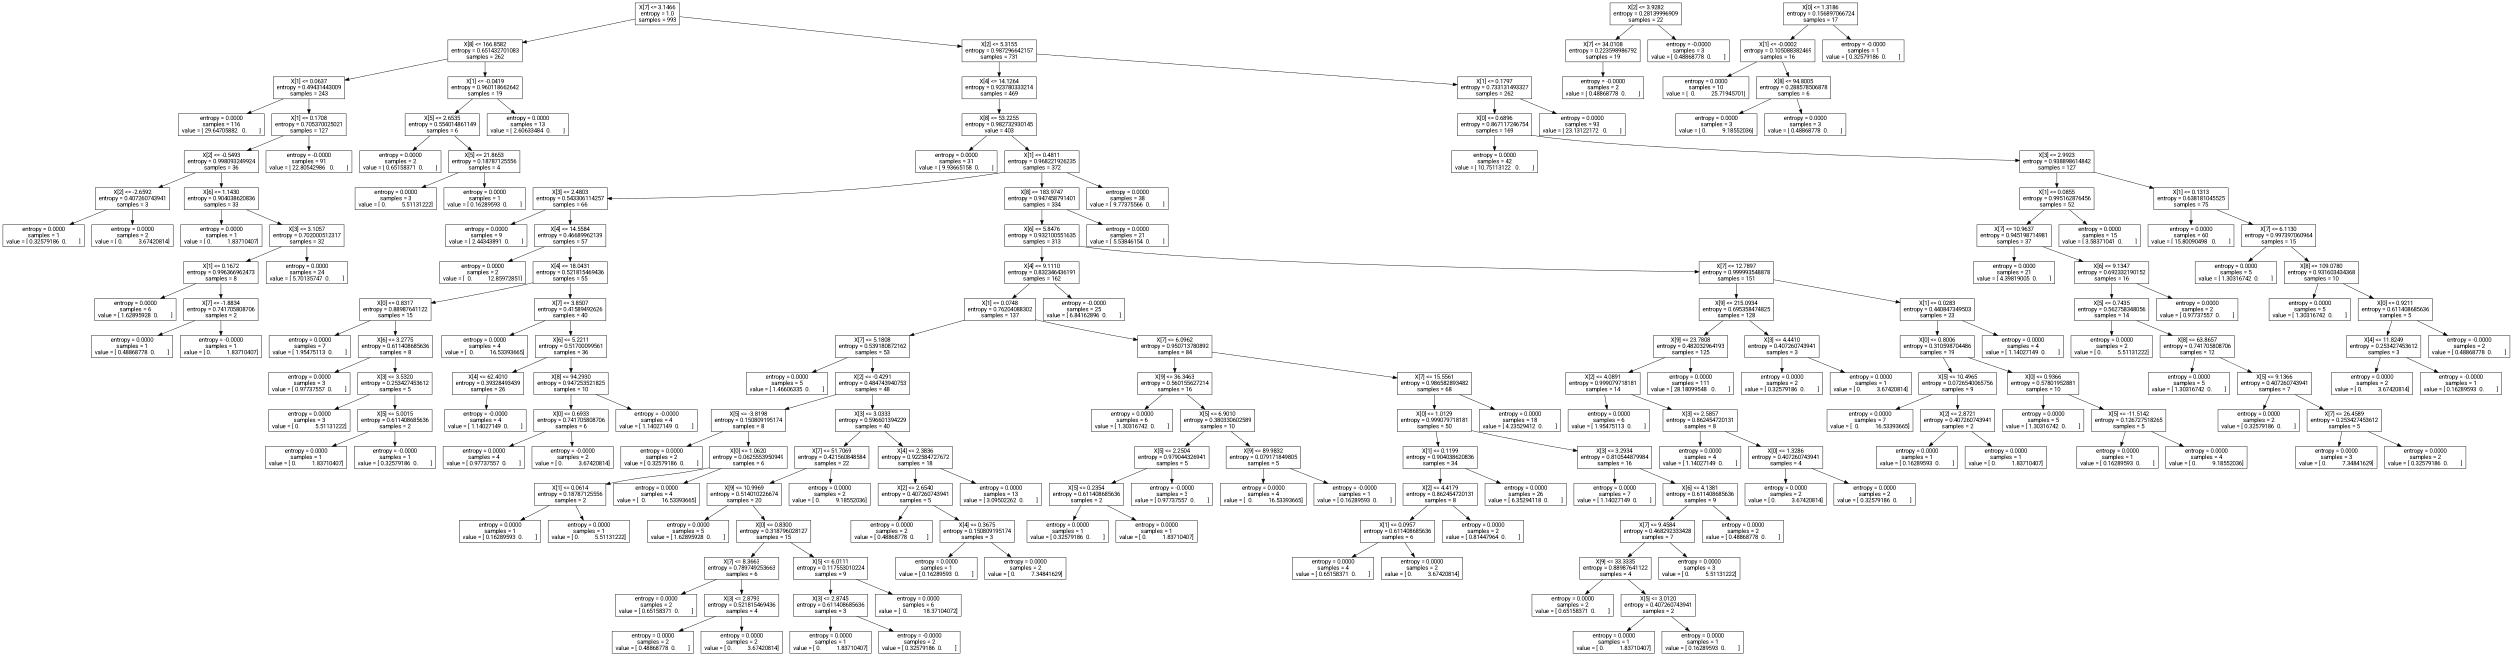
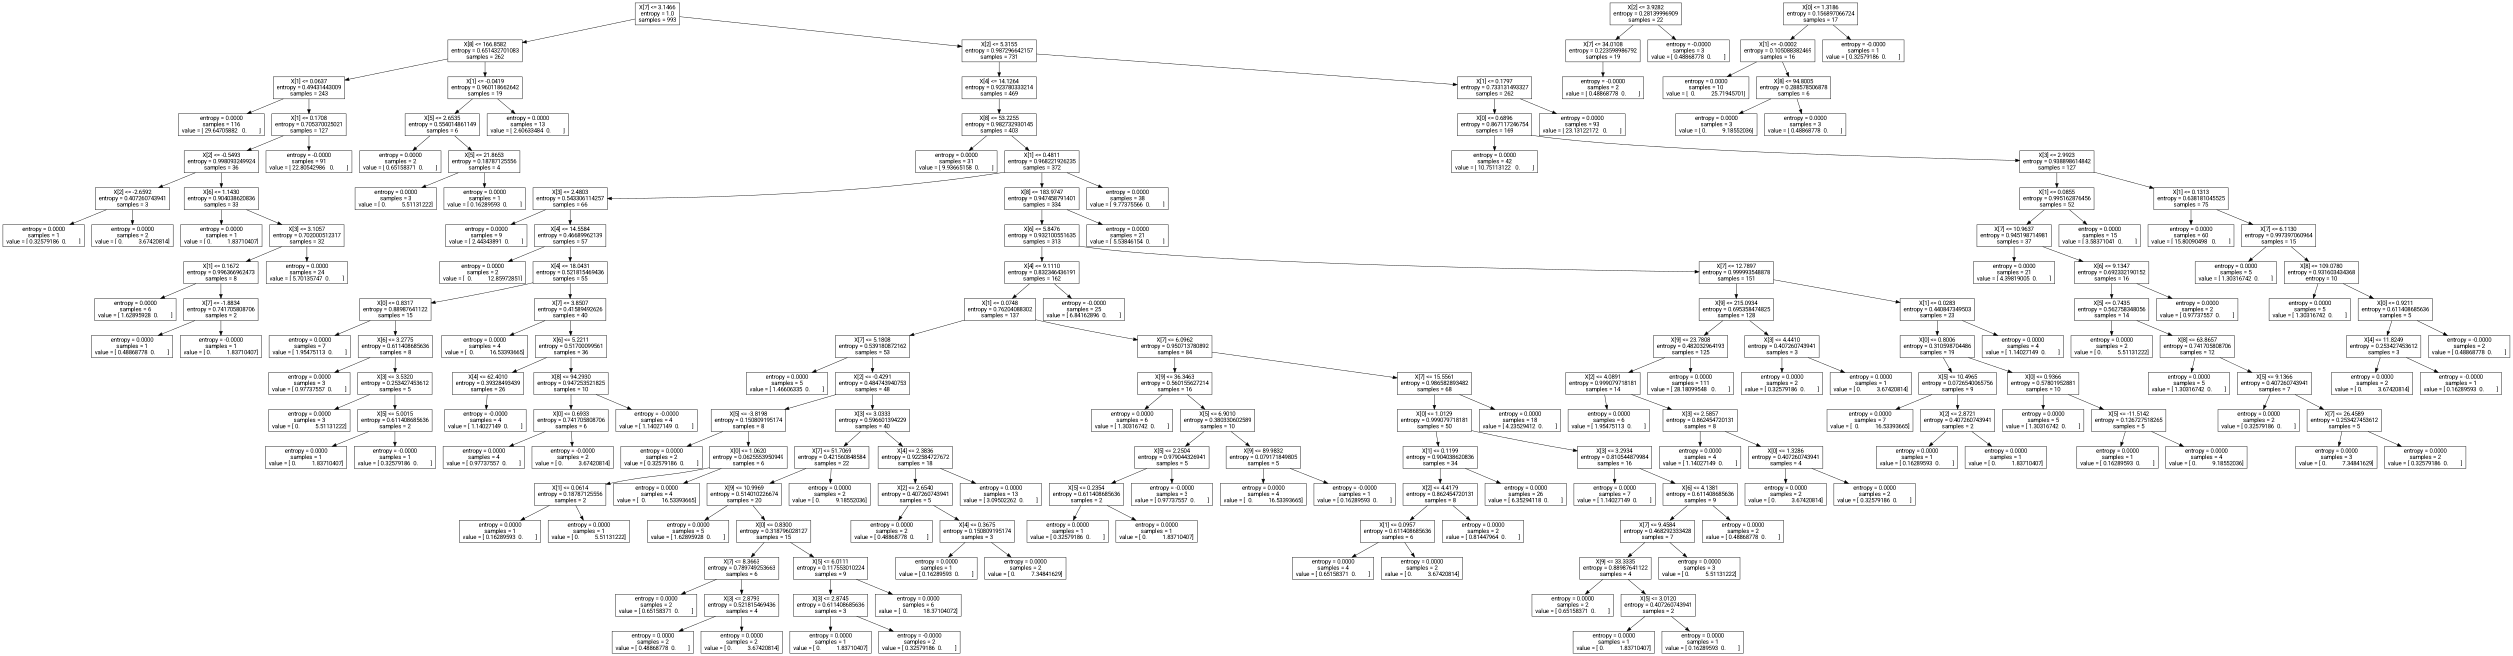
  digraph {
    fontname=Roboto
    node [fontname=Roboto shape=box]
    edge [fontname=Roboto]
    n1 [label="X[7] <= 3.1466\nentropy = 1.0\nsamples = 993"]
    n2 [label="X[8] <= 166.8582\nentropy = 0.651432701083\nsamples = 262"]
    n3 [label="X[2] <= 5.3155\nentropy = 0.987296642157\nsamples = 731"]
    n4 [label="X[1] <= 0.0637\nentropy = 0.49431443009\nsamples = 243"]
    n5 [label="X[1] <= -0.0419\nentropy = 0.960118662642\nsamples = 19"]
    n6 [label="X[4] <= 14.1264\nentropy = 0.923780333214\nsamples = 469"]
    n7 [label="X[1] <= 0.1797\nentropy = 0.733131493327\nsamples = 262"]
    n8 [label="entropy = 0.0000\nsamples = 116\nvalue = [ 29.64705882   0.        ]"]
    n9 [label="X[1] <= 0.1708\nentropy = 0.705370025021\nsamples = 127"]
    n10 [label="X[5] <= 2.6535\nentropy = 0.554014861149\nsamples = 6"]
    n11 [label="entropy = 0.0000\nsamples = 13\nvalue = [ 2.60633484  0.        ]"]
    n12 [label="X[2] <= -0.5493\nentropy = 0.998093249924\nsamples = 36"]
    n13 [label="entropy = -0.0000\nsamples = 91\nvalue = [ 22.80542986   0.        ]"]
    n14 [label="X[2] <= -2.6592\nentropy = 0.407260743941\nsamples = 3"]
    n15 [label="X[6] <= 1.1430\nentropy = 0.904038620836\nsamples = 33"]
    n16 [label="entropy = 0.0000\nsamples = 1\nvalue = [ 0.32579186  0.        ]"]
    n17 [label="entropy = 0.0000\nsamples = 2\nvalue = [ 0.          3.67420814]"]
    n18 [label="entropy = 0.0000\nsamples = 1\nvalue = [ 0.          1.83710407]"]
    n19 [label="X[3] <= 3.1057\nentropy = 0.702000512317\nsamples = 32"]
    n20 [label="X[1] <= 0.1672\nentropy = 0.996366962473\nsamples = 8"]
    n21 [label="entropy = 0.0000\nsamples = 24\nvalue = [ 5.70135747  0.        ]"]
    n22 [label="entropy = 0.0000\nsamples = 6\nvalue = [ 1.62895928  0.        ]"]
    n23 [label="X[7] <= -1.8834\nentropy = 0.741705808706\nsamples = 2"]
    n24 [label="entropy = 0.0000\nsamples = 1\nvalue = [ 0.48868778  0.        ]"]
    n25 [label="entropy = -0.0000\nsamples = 1\nvalue = [ 0.          1.83710407]"]
    n26 [label="entropy = 0.0000\nsamples = 2\nvalue = [ 0.65158371  0.        ]"]
    n27 [label="X[5] <= 21.8653\nentropy = 0.18787125556\nsamples = 4"]
    n28 [label="entropy = 0.0000\nsamples = 3\nvalue = [ 0.          5.51131222]"]
    n29 [label="entropy = 0.0000\nsamples = 1\nvalue = [ 0.16289593  0.        ]"]
-   n30 [label="X[8] <= 53.2255\nentropy = 0.982732930145\nvalue = 403"]
+   n30 [label="X[8] <= 53.2255\nentropy = 0.982732930145\nsamples = 403"]
    n31 [label="X[0] <= 0.6896\nentropy = 0.867117246754\nsamples = 169"]
    n32 [label="entropy = 0.0000\nsamples = 93\nvalue = [ 23.13122172   0.        ]"]
    n33 [label="entropy = 0.0000\nsamples = 31\nvalue = [ 9.93665158  0.        ]"]
    n34 [label="X[1] <= 0.4811\nentropy = 0.968221926235\nsamples = 372"]
    n35 [label="X[3] <= 2.4803\nentropy = 0.543306114257\nsamples = 66"]
    n36 [label="entropy = 0.0000\nsamples = 9\nvalue = [ 2.44343891  0.        ]"]
    n37 [label="X[4] <= 14.5584\nentropy = 0.46689962139\nsamples = 57"]
    n38 [label="X[8] <= 183.9747\nentropy = 0.947458791401\nsamples = 334"]
    n39 [label="entropy = 0.0000\nsamples = 38\nvalue = [ 9.77375566  0.        ]"]
    n40 [label="X[6] <= 5.8476\nentropy = 0.932100551635\nsamples = 313"]
    n41 [label="entropy = 0.0000\nsamples = 21\nvalue = [ 5.53846154  0.        ]"]
    n42 [label="X[4] <= 9.1110\nentropy = 0.832346436191\nsamples = 162"]
    n43 [label="X[7] <= 12.7897\nentropy = 0.999993548878\nsamples = 151"]
    n44 [label="X[1] <= 0.0748\nentropy = 0.76204088302\nsamples = 137"]
    n45 [label="entropy = -0.0000\nsamples = 25\nvalue = [ 6.84162896  0.        ]"]
    n46 [label="X[9] <= 215.0934\nentropy = 0.695358474825\nsamples = 128"]
    n47 [label="X[1] <= 0.0283\nentropy = 0.440847349503\nsamples = 23"]
    n48 [label="X[7] <= 5.1808\nentropy = 0.539180872162\nsamples = 53"]
    n49 [label="X[7] <= 6.0962\nentropy = 0.950713780892\nsamples = 84"]
    n50 [label="entropy = 0.0000\nsamples = 5\nvalue = [ 1.46606335  0.        ]"]
    n51 [label="X[2] <= -0.4291\nentropy = 0.484743940753\nsamples = 48"]
    n52 [label="X[9] <= 36.3463\nentropy = 0.560155627214\nsamples = 16"]
    n53 [label="X[7] <= 15.5561\nentropy = 0.986582893482\nsamples = 68"]
    n54 [label="X[5] <= -3.8198\nentropy = 0.150809195174\nsamples = 8"]
    n55 [label="X[3] <= 3.0333\nentropy = 0.596601394229\nsamples = 40"]
    n56 [label="entropy = 0.0000\nsamples = 2\nvalue = [ 0.32579186  0.        ]"]
    n57 [label="X[0] <= 1.0620\nentropy = 0.0625553950949\nsamples = 6"]
    n58 [label="X[7] <= 51.7069\nentropy = 0.421560848584\nsamples = 22"]
    n59 [label="X[4] <= 2.3836\nentropy = 0.922584727672\nsamples = 18"]
    n60 [label="X[1] <= 0.0614\nentropy = 0.18787125556\nsamples = 2"]
    n61 [label="entropy = 0.0000\nsamples = 4\nvalue = [  0.          16.53393665]"]
    n62 [label="entropy = 0.0000\nsamples = 1\nvalue = [ 0.16289593  0.        ]"]
    n63 [label="entropy = 0.0000\nsamples = 1\nvalue = [ 0.          5.51131222]"]
    n64 [label="X[9] <= 10.9969\nentropy = 0.514010226674\nsamples = 20"]
    n65 [label="entropy = 0.0000\nsamples = 2\nvalue = [ 0.          9.18552036]"]
    n66 [label="X[2] <= 2.6540\nentropy = 0.407260743941\nsamples = 5"]
    n67 [label="entropy = 0.0000\nsamples = 13\nvalue = [ 3.09502262  0.        ]"]
    n68 [label="entropy = 0.0000\nsamples = 5\nvalue = [ 1.62895928  0.        ]"]
    n69 [label="X[0] <= 0.8300\nentropy = 0.318796028127\nsamples = 15"]
    n70 [label="X[7] <= 8.3663\nentropy = 0.789749253663\nsamples = 6"]
    n71 [label="X[5] <= 6.0111\nentropy = 0.117553010224\nsamples = 9"]
    n72 [label="entropy = 0.0000\nsamples = 2\nvalue = [ 0.65158371  0.        ]"]
    n73 [label="X[3] <= 2.8793\nentropy = 0.521815469436\nsamples = 4"]
    n74 [label="X[3] <= 2.8745\nentropy = 0.611408685636\nsamples = 3"]
    n75 [label="entropy = 0.0000\nsamples = 6\nvalue = [  0.          18.37104072]"]
    n76 [label="entropy = 0.0000\nsamples = 2\nvalue = [ 0.48868778  0.        ]"]
    n77 [label="entropy = 0.0000\nsamples = 2\nvalue = [ 0.          3.67420814]"]
    n78 [label="entropy = 0.0000\nsamples = 1\nvalue = [ 0.          1.83710407]"]
    n79 [label="entropy = -0.0000\nsamples = 2\nvalue = [ 0.32579186  0.        ]"]
    n80 [label="entropy = 0.0000\nsamples = 2\nvalue = [ 0.48868778  0.        ]"]
    n81 [label="X[4] <= 0.3675\nentropy = 0.150809195174\nsamples = 3"]
    n82 [label="entropy = 0.0000\nsamples = 1\nvalue = [ 0.16289593  0.        ]"]
    n83 [label="entropy = 0.0000\nsamples = 2\nvalue = [ 0.          7.34841629]"]
    n84 [label="entropy = 0.0000\nsamples = 6\nvalue = [ 1.30316742  0.        ]"]
    n85 [label="X[5] <= 6.9010\nentropy = 0.380330602589\nsamples = 10"]
    n86 [label="X[0] <= 1.0129\nentropy = 0.999079718181\nsamples = 50"]
    n87 [label="entropy = 0.0000\nsamples = 18\nvalue = [ 4.23529412  0.        ]"]
    n88 [label="X[5] <= 2.2504\nentropy = 0.979044326941\nsamples = 5"]
    n89 [label="X[9] <= 89.9832\nentropy = 0.079171849805\nsamples = 5"]
    n90 [label="X[5] <= 0.2354\nentropy = 0.611408685636\nsamples = 2"]
    n91 [label="entropy = -0.0000\nsamples = 3\nvalue = [ 0.97737557  0.        ]"]
    n92 [label="entropy = 0.0000\nsamples = 4\nvalue = [  0.          16.53393665]"]
    n93 [label="entropy = -0.0000\nsamples = 1\nvalue = [ 0.16289593  0.        ]"]
    n94 [label="entropy = 0.0000\nsamples = 1\nvalue = [ 0.32579186  0.        ]"]
    n95 [label="entropy = 0.0000\nsamples = 1\nvalue = [ 0.          1.83710407]"]
    n96 [label="X[1] <= 0.1199\nentropy = 0.904038620836\nsamples = 34"]
    n97 [label="X[3] <= 3.2934\nentropy = 0.810544879984\nsamples = 16"]
    n98 [label="X[2] <= 4.4179\nentropy = 0.862454720131\nsamples = 8"]
    n99 [label="entropy = 0.0000\nsamples = 26\nvalue = [ 6.35294118  0.        ]"]
    n100 [label="entropy = 0.0000\nsamples = 7\nvalue = [ 1.14027149  0.        ]"]
    n101 [label="X[6] <= 4.1381\nentropy = 0.611408685636\nsamples = 9"]
    n102 [label="X[1] <= 0.0957\nentropy = 0.611408685636\nsamples = 6"]
    n103 [label="entropy = 0.0000\nsamples = 2\nvalue = [ 0.81447964  0.        ]"]
    n104 [label="entropy = 0.0000\nsamples = 4\nvalue = [ 0.65158371  0.        ]"]
    n105 [label="entropy = 0.0000\nsamples = 2\nvalue = [ 0.          3.67420814]"]
    n106 [label="X[7] <= 9.4584\nentropy = 0.468292333428\nsamples = 7"]
    n107 [label="entropy = 0.0000\nsamples = 2\nvalue = [ 0.48868778  0.        ]"]
    n108 [label="X[9] <= 33.3335\nentropy = 0.88987641122\nsamples = 4"]
    n109 [label="entropy = 0.0000\nsamples = 3\nvalue = [ 0.          5.51131222]"]
    n110 [label="entropy = 0.0000\nsamples = 2\nvalue = [ 0.65158371  0.        ]"]
    n111 [label="X[5] <= 3.0120\nentropy = 0.407260743941\nsamples = 2"]
    n112 [label="entropy = 0.0000\nsamples = 1\nvalue = [ 0.          1.83710407]"]
    n113 [label="entropy = 0.0000\nsamples = 1\nvalue = [ 0.16289593  0.        ]"]
    n114 [label="X[9] <= 23.7808\nentropy = 0.482032964193\nsamples = 125"]
    n115 [label="X[3] <= 4.4410\nentropy = 0.407260743941\nsamples = 3"]
    n116 [label="X[0] <= 0.8006\nentropy = 0.310598704486\nsamples = 19"]
    n117 [label="entropy = 0.0000\nsamples = 4\nvalue = [ 1.14027149  0.        ]"]
    n118 [label="X[2] <= 4.0891\nentropy = 0.999079718181\nsamples = 14"]
    n119 [label="entropy = 0.0000\nsamples = 111\nvalue = [ 28.18099548   0.        ]"]
    n120 [label="entropy = 0.0000\nsamples = 2\nvalue = [ 0.32579186  0.        ]"]
    n121 [label="entropy = 0.0000\nsamples = 1\nvalue = [ 0.          3.67420814]"]
    n122 [label="entropy = 0.0000\nsamples = 6\nvalue = [ 1.95475113  0.        ]"]
    n123 [label="X[3] <= 2.5857\nentropy = 0.862454720131\nsamples = 8"]
    n124 [label="entropy = 0.0000\nsamples = 4\nvalue = [ 1.14027149  0.        ]"]
    n125 [label="X[0] <= 1.3286\nentropy = 0.407260743941\nsamples = 4"]
    n126 [label="entropy = 0.0000\nsamples = 2\nvalue = [ 0.          3.67420814]"]
    n127 [label="entropy = 0.0000\nsamples = 2\nvalue = [ 0.32579186  0.        ]"]
    n128 [label="X[5] <= 10.4965\nentropy = 0.0726540065756\nsamples = 9"]
    n129 [label="X[0] <= 0.9366\nentropy = 0.57801952881\nsamples = 10"]
    n130 [label="entropy = 0.0000\nsamples = 7\nvalue = [  0.          16.53393665]"]
    n131 [label="X[2] <= 2.8721\nentropy = 0.407260743941\nsamples = 2"]
    n132 [label="entropy = 0.0000\nsamples = 5\nvalue = [ 1.30316742  0.        ]"]
    n133 [label="X[5] <= -11.5142\nentropy = 0.126727518265\nsamples = 5"]
    n134 [label="entropy = 0.0000\nsamples = 1\nvalue = [ 0.16289593  0.        ]"]
    n135 [label="entropy = 0.0000\nsamples = 1\nvalue = [ 0.          1.83710407]"]
    n136 [label="entropy = 0.0000\nsamples = 1\nvalue = [ 0.16289593  0.        ]"]
    n137 [label="entropy = 0.0000\nsamples = 4\nvalue = [ 0.          9.18552036]"]
    n138 [label="entropy = 0.0000\nsamples = 2\nvalue = [  0.          12.85972851]"]
    n139 [label="X[4] <= 18.0431\nentropy = 0.521815469436\nsamples = 55"]
    n140 [label="X[0] <= 0.8317\nentropy = 0.88987641122\nsamples = 15"]
    n141 [label="X[7] <= 3.8507\nentropy = 0.41589492626\nsamples = 40"]
    n142 [label="entropy = 0.0000\nsamples = 7\nvalue = [ 1.95475113  0.        ]"]
    n143 [label="X[6] <= 3.2775\nentropy = 0.611408685636\nsamples = 8"]
    n144 [label="entropy = 0.0000\nsamples = 4\nvalue = [  0.          16.53393665]"]
    n145 [label="X[6] <= 5.2211\nentropy = 0.51700099561\nsamples = 36"]
    n146 [label="entropy = 0.0000\nsamples = 3\nvalue = [ 0.97737557  0.        ]"]
    n147 [label="X[3] <= 3.5320\nentropy = 0.253427453612\nsamples = 5"]
    n148 [label="entropy = 0.0000\nsamples = 3\nvalue = [ 0.          5.51131222]"]
    n149 [label="X[5] <= 5.0015\nentropy = 0.611408685636\nsamples = 2"]
    n150 [label="entropy = 0.0000\nsamples = 1\nvalue = [ 0.          1.83710407]"]
    n151 [label="entropy = -0.0000\nsamples = 1\nvalue = [ 0.32579186  0.        ]"]
    n152 [label="X[4] <= 62.4010\nentropy = 0.39328493439\nsamples = 26"]
    n153 [label="X[8] <= 94.2930\nentropy = 0.947253521825\nsamples = 10"]
    n154 [label="entropy = -0.0000\nsamples = 4\nvalue = [ 1.14027149  0.        ]"]
    n155 [label="X[0] <= 0.6933\nentropy = 0.741705808706\nsamples = 6"]
    n156 [label="entropy = -0.0000\nsamples = 4\nvalue = [ 1.14027149  0.        ]"]
    n157 [label="X[2] <= 3.9282\nentropy = 0.28139996909\nsamples = 22"]
    n158 [label="X[7] <= 34.0108\nentropy = 0.223598986792\nsamples = 19"]
    n159 [label="entropy = -0.0000\nsamples = 3\nvalue = [ 0.48868778  0.        ]"]
    n160 [label="entropy = -0.0000\nsamples = 2\nvalue = [ 0.48868778  0.        ]"]
    n161 [label="X[0] <= 1.3186\nentropy = 0.156897066724\nsamples = 17"]
    n162 [label="X[1] <= -0.0002\nentropy = 0.105088382469\nsamples = 16"]
    n163 [label="entropy = -0.0000\nsamples = 1\nvalue = [ 0.32579186  0.        ]"]
    n164 [label="entropy = 0.0000\nsamples = 10\nvalue = [  0.          25.71945701]"]
    n165 [label="X[8] <= 94.8005\nentropy = 0.288578506878\nsamples = 6"]
    n166 [label="entropy = 0.0000\nsamples = 3\nvalue = [ 0.          9.18552036]"]
    n167 [label="entropy = 0.0000\nsamples = 3\nvalue = [ 0.48868778  0.        ]"]
    n168 [label="entropy = 0.0000\nsamples = 4\nvalue = [ 0.97737557  0.        ]"]
    n169 [label="entropy = -0.0000\nsamples = 2\nvalue = [ 0.          3.67420814]"]
    n170 [label="entropy = 0.0000\nsamples = 42\nvalue = [ 10.75113122   0.        ]"]
    n171 [label="X[3] <= 2.9923\nentropy = 0.938898614842\nsamples = 127"]
    n172 [label="X[1] <= 0.0855\nentropy = 0.995162876456\nsamples = 52"]
    n173 [label="X[1] <= 0.1313\nentropy = 0.638181045525\nsamples = 75"]
    n174 [label="X[7] <= 10.9637\nentropy = 0.945198714981\nsamples = 37"]
    n175 [label="entropy = 0.0000\nsamples = 15\nvalue = [ 3.58371041  0.        ]"]
    n176 [label="entropy = 0.0000\nsamples = 60\nvalue = [ 15.80090498   0.        ]"]
    n177 [label="X[7] <= 6.1130\nentropy = 0.997397060964\nsamples = 15"]
    n178 [label="entropy = 0.0000\nsamples = 21\nvalue = [ 4.39819005  0.        ]"]
    n179 [label="X[6] <= 9.1347\nentropy = 0.692332190152\nsamples = 16"]
    n180 [label="X[5] <= 0.7435\nentropy = 0.562758348056\nsamples = 14"]
    n181 [label="entropy = 0.0000\nsamples = 2\nvalue = [ 0.97737557  0.        ]"]
    n182 [label="entropy = 0.0000\nsamples = 2\nvalue = [ 0.          5.51131222]"]
    n183 [label="X[8] <= 63.8657\nentropy = 0.741705808706\nsamples = 12"]
    n184 [label="entropy = 0.0000\nsamples = 5\nvalue = [ 1.30316742  0.        ]"]
    n185 [label="X[5] <= 9.1366\nentropy = 0.407260743941\nsamples = 7"]
    n186 [label="entropy = 0.0000\nsamples = 2\nvalue = [ 0.32579186  0.        ]"]
    n187 [label="X[7] <= 26.4589\nentropy = 0.253427453612\nsamples = 5"]
    n188 [label="entropy = 0.0000\nsamples = 3\nvalue = [ 0.          7.34841629]"]
    n189 [label="entropy = 0.0000\nsamples = 2\nvalue = [ 0.32579186  0.        ]"]
    n190 [label="entropy = 0.0000\nsamples = 5\nvalue = [ 1.30316742  0.        ]"]
-   n191 [label="X[8] <= 109.0780\nentropy = 0.931603434368\nsamples = 10"]
+   n191 [label="X[8] <= 109.0780\nentropy = 0.931603434368\nentropy = 10"]
    n192 [label="entropy = 0.0000\nsamples = 5\nvalue = [ 1.30316742  0.        ]"]
    n193 [label="X[0] <= 0.9211\nentropy = 0.611408685636\nsamples = 5"]
    n194 [label="X[4] <= 11.8249\nentropy = 0.253427453612\nsamples = 3"]
    n195 [label="entropy = -0.0000\nsamples = 2\nvalue = [ 0.48868778  0.        ]"]
    n196 [label="entropy = 0.0000\nsamples = 2\nvalue = [ 0.          3.67420814]"]
    n197 [label="entropy = -0.0000\nsamples = 1\nvalue = [ 0.16289593  0.        ]"]
    n1 -> n2
    n1 -> n3
    n2 -> n4
    n2 -> n5
    n3 -> n6
    n3 -> n7
    n4 -> n8
    n4 -> n9
    n5 -> n10
    n5 -> n11
    n6 -> n30
    n7 -> n31
    n7 -> n32
    n9 -> n12
    n9 -> n13
    n10 -> n26
    n10 -> n27
    n12 -> n14
    n12 -> n15
    n14 -> n16
    n14 -> n17
    n15 -> n18
    n15 -> n19
    n19 -> n20
    n19 -> n21
    n20 -> n22
    n20 -> n23
    n23 -> n24
    n23 -> n25
    n27 -> n28
    n27 -> n29
    n30 -> n33
    n30 -> n34
    n31 -> n170
    n31 -> n171
    n34 -> n35
    n34 -> n38
    n34 -> n39
    n35 -> n36
    n35 -> n37
    n37 -> n138
    n37 -> n139
    n38 -> n40
    n38 -> n41
    n40 -> n42
    n40 -> n43
    n42 -> n44
    n42 -> n45
    n43 -> n46
    n43 -> n47
    n44 -> n48
    n44 -> n49
    n46 -> n114
    n46 -> n115
    n47 -> n116
    n47 -> n117
    n48 -> n50
    n48 -> n51
    n49 -> n52
    n49 -> n53
    n51 -> n54
    n51 -> n55
    n52 -> n84
    n52 -> n85
    n53 -> n86
    n53 -> n87
    n54 -> n56
    n54 -> n57
    n55 -> n58
    n55 -> n59
    n57 -> n60
    n57 -> n61
    n58 -> n64
    n58 -> n65
    n59 -> n66
    n59 -> n67
    n60 -> n62
    n60 -> n63
    n64 -> n68
    n64 -> n69
    n66 -> n80
    n66 -> n81
    n69 -> n70
    n69 -> n71
    n70 -> n72
    n70 -> n73
    n71 -> n74
    n71 -> n75
    n73 -> n76
    n73 -> n77
    n74 -> n78
    n74 -> n79
    n81 -> n82
    n81 -> n83
    n85 -> n88
    n85 -> n89
    n86 -> n96
    n86 -> n97
    n88 -> n90
    n88 -> n91
    n89 -> n92
    n89 -> n93
    n90 -> n94
    n90 -> n95
    n96 -> n98
    n96 -> n99
    n97 -> n100
    n97 -> n101
    n98 -> n102
    n98 -> n103
    n101 -> n106
    n101 -> n107
    n102 -> n104
    n102 -> n105
    n106 -> n108
    n106 -> n109
    n108 -> n110
    n108 -> n111
    n111 -> n112
    n111 -> n113
    n114 -> n118
    n114 -> n119
    n115 -> n120
    n115 -> n121
    n116 -> n128
    n116 -> n129
    n118 -> n122
    n118 -> n123
    n123 -> n124
    n123 -> n125
    n125 -> n126
    n125 -> n127
    n128 -> n130
    n128 -> n131
    n129 -> n132
    n129 -> n133
    n131 -> n134
    n131 -> n135
    n133 -> n136
    n133 -> n137
    n139 -> n140
    n139 -> n141
    n140 -> n142
    n140 -> n143
    n141 -> n144
    n141 -> n145
    n143 -> n146
    n143 -> n147
    n145 -> n152
    n145 -> n153
    n147 -> n148
    n147 -> n149
    n149 -> n150
    n149 -> n151
    n152 -> n154
    n153 -> n155
    n153 -> n156
    n155 -> n168
    n155 -> n169
    n157 -> n158
    n157 -> n159
    n158 -> n160
    n161 -> n162
    n161 -> n163
    n162 -> n164
    n162 -> n165
    n165 -> n166
    n165 -> n167
    n171 -> n172
    n171 -> n173
    n172 -> n174
    n172 -> n175
    n173 -> n176
    n173 -> n177
    n174 -> n178
    n174 -> n179
    n177 -> n190
    n177 -> n191
    n179 -> n180
    n179 -> n181
    n180 -> n182
    n180 -> n183
    n183 -> n184
    n183 -> n185
    n185 -> n186
    n185 -> n187
    n187 -> n188
    n187 -> n189
    n191 -> n192
    n191 -> n193
    n193 -> n194
    n193 -> n195
    n194 -> n196
    n194 -> n197
  }
